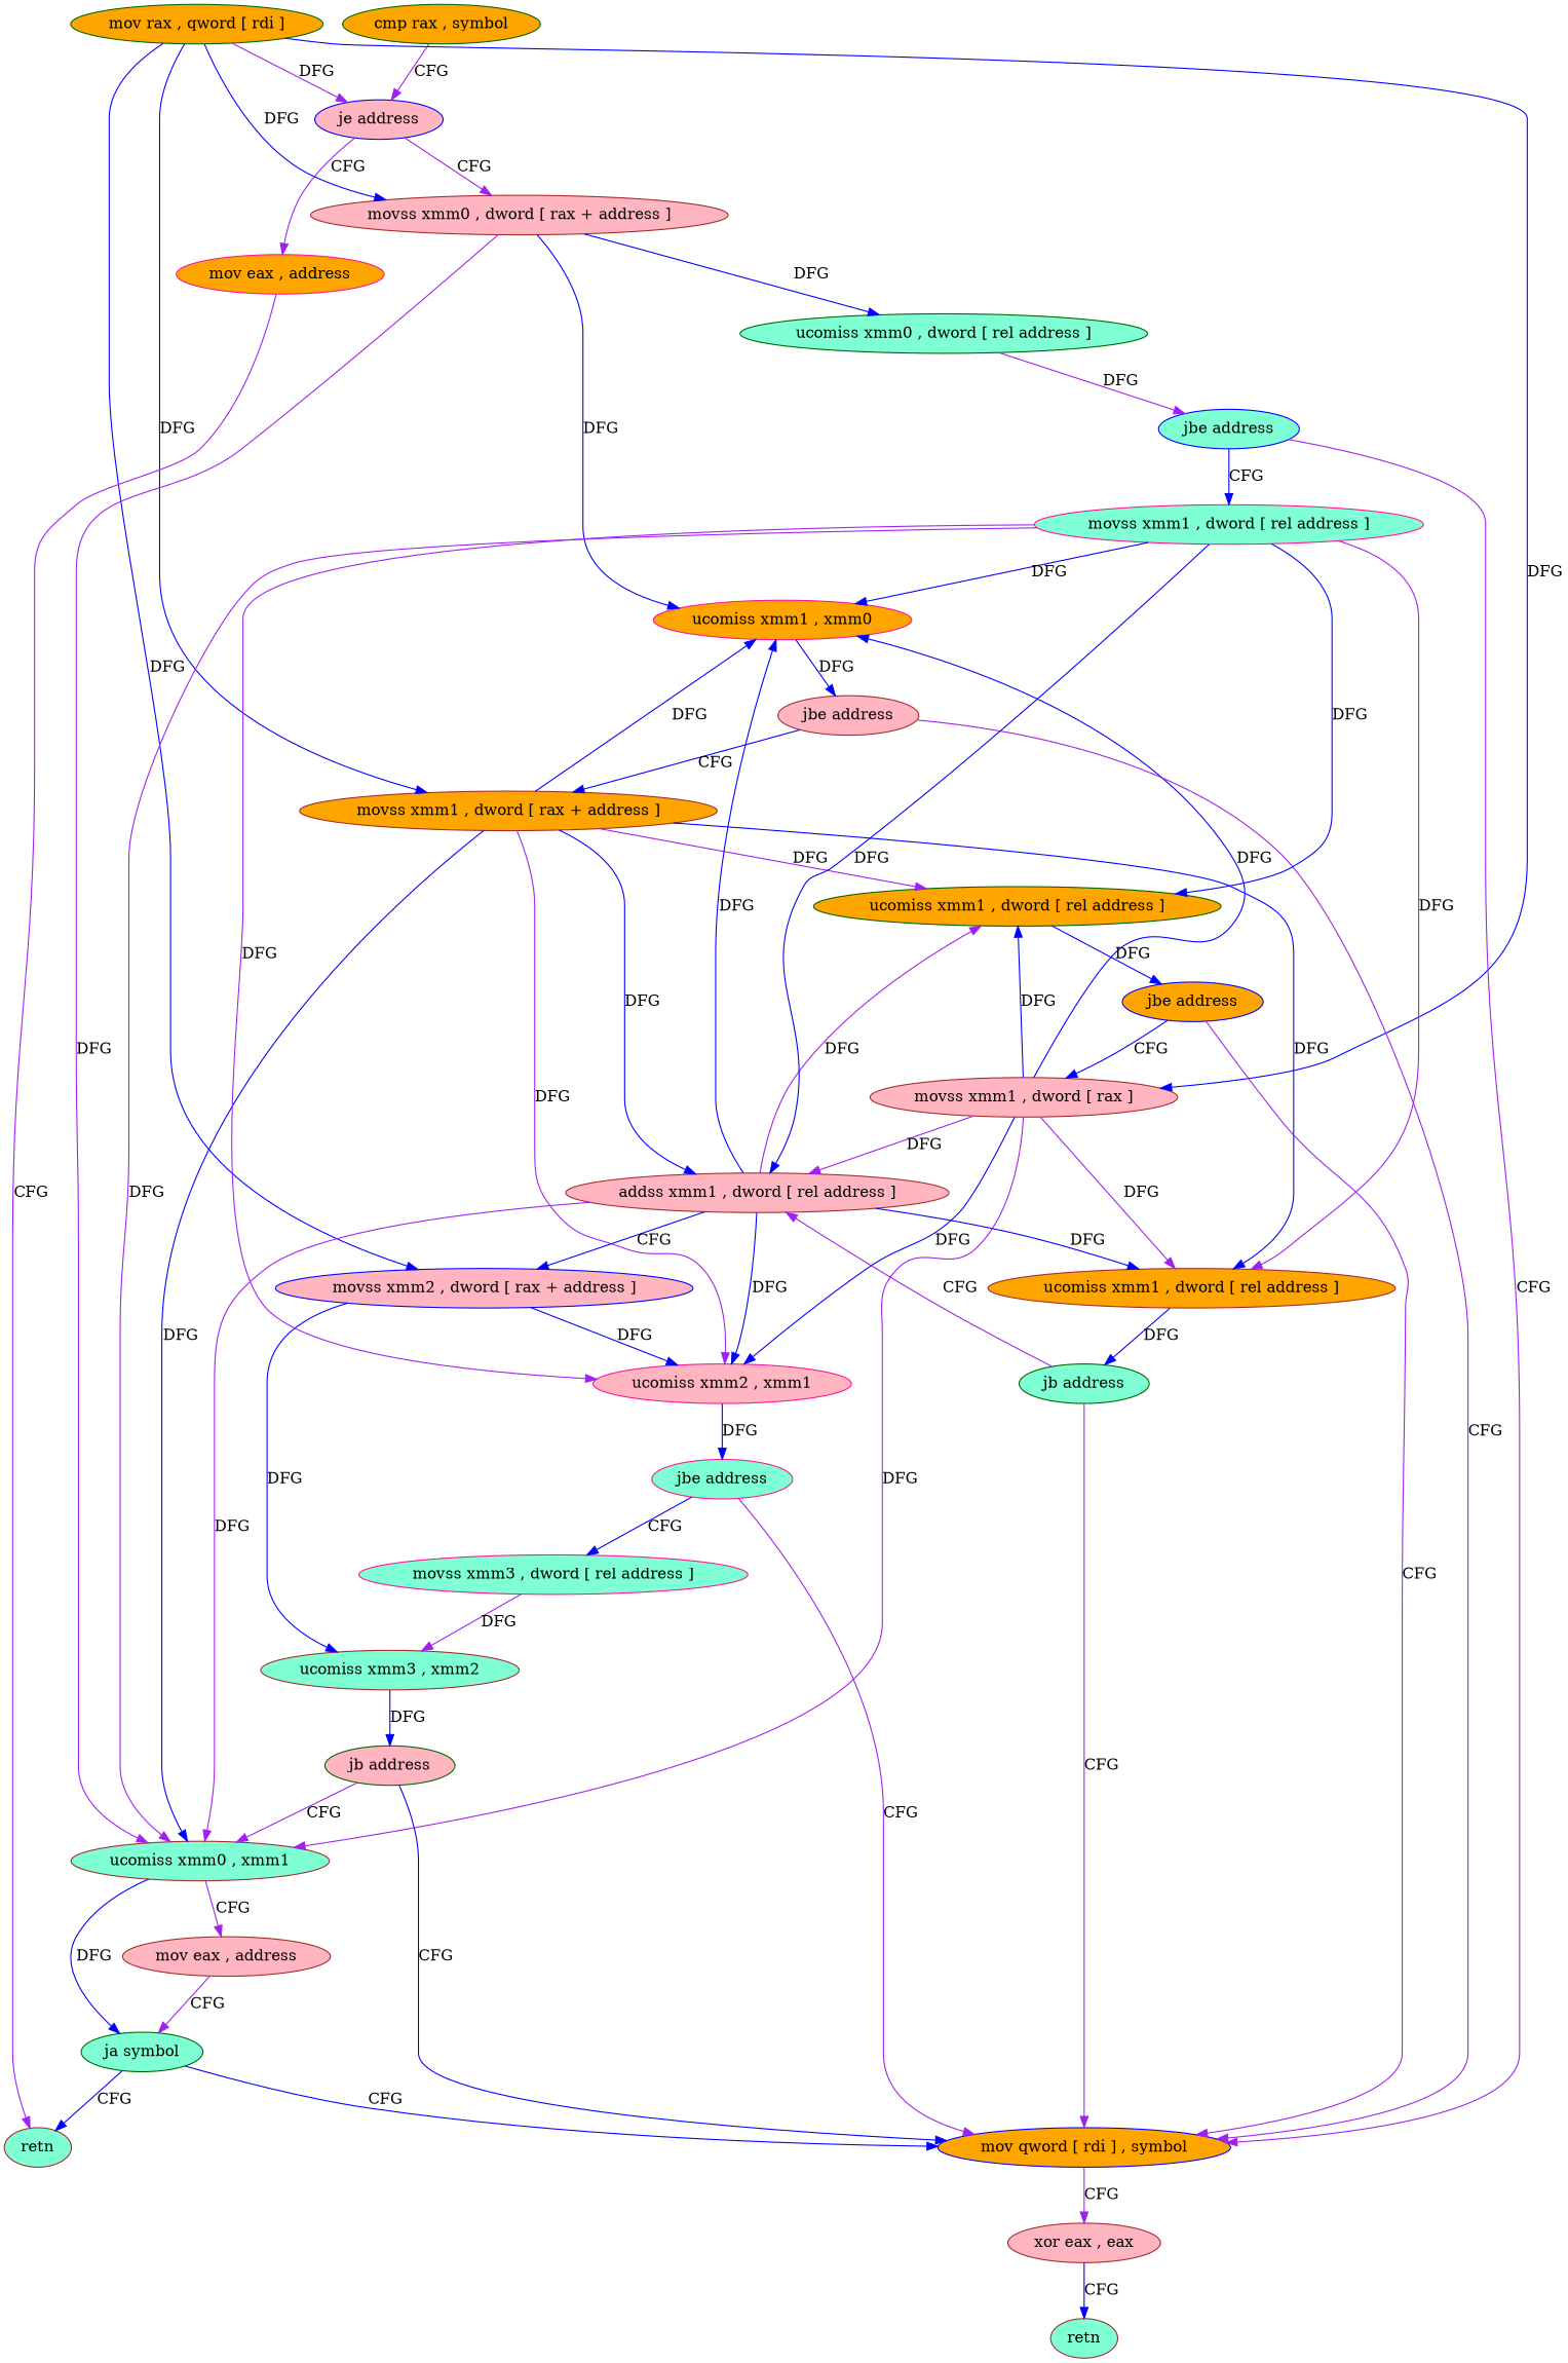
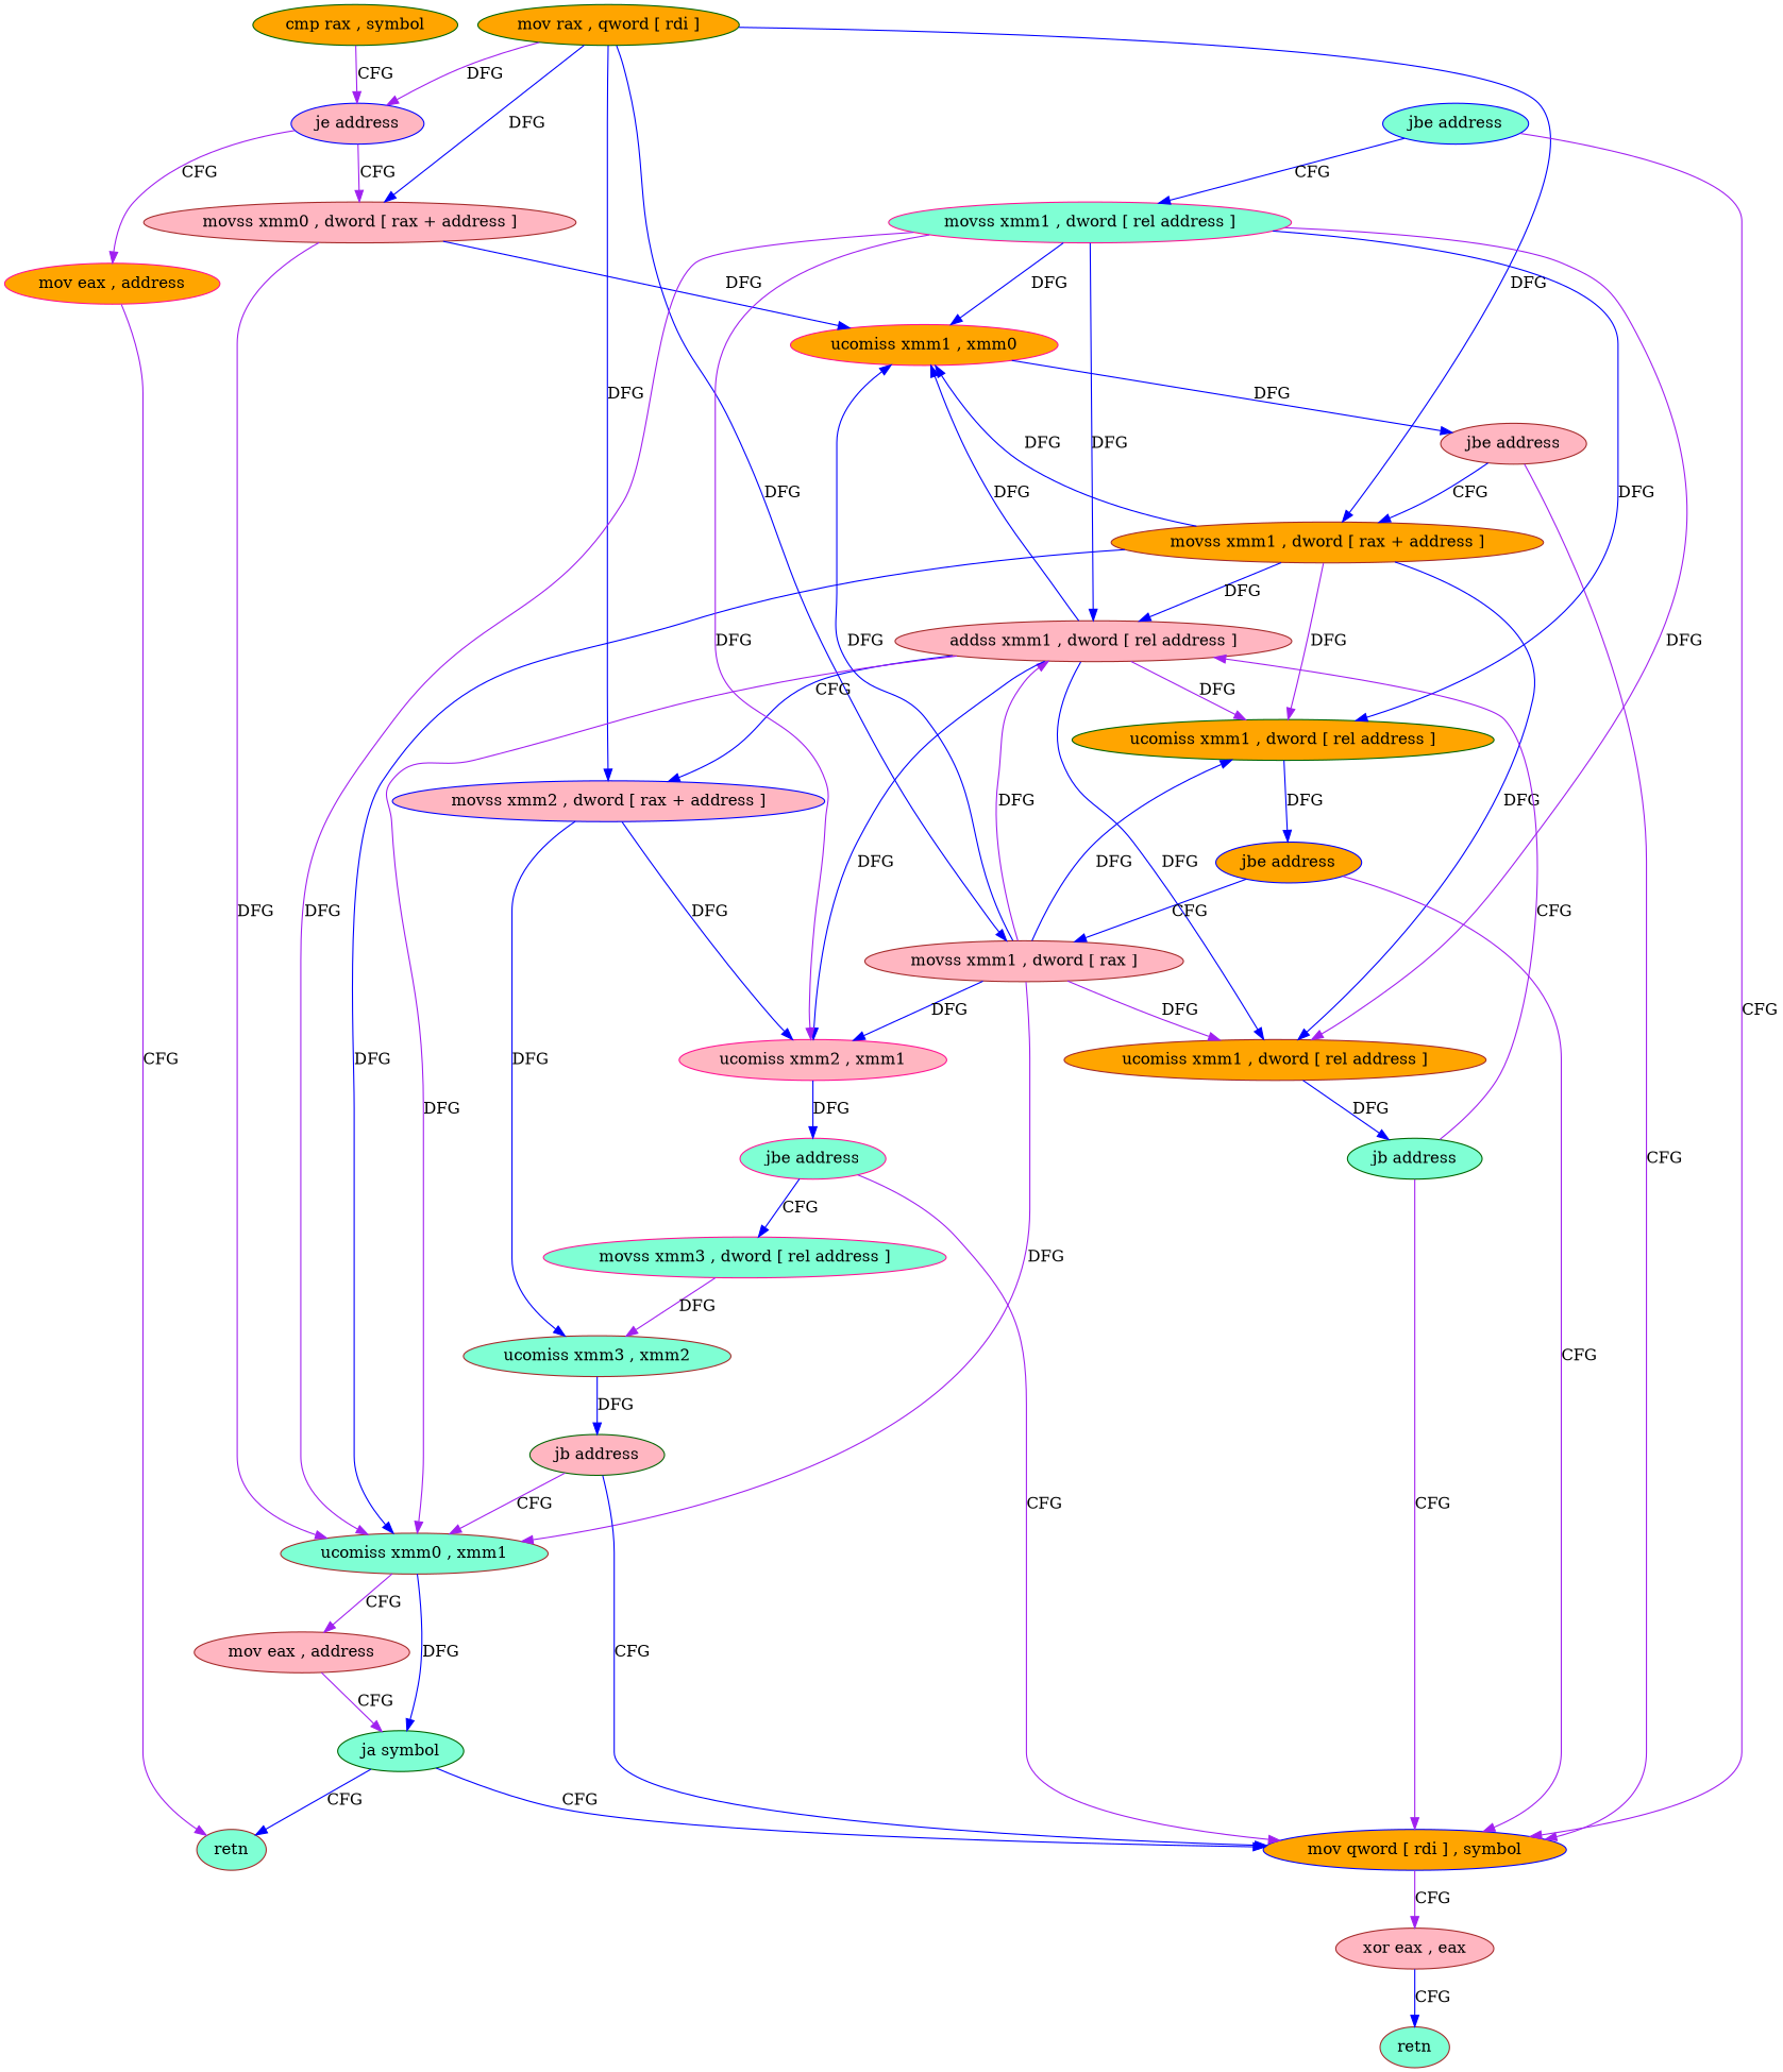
  digraph {
    node [color=brown fillcolor=aquamarine style=filled]
    edge [color=blue]
    n1 [color=darkgreen fillcolor=orange label="mov rax , qword [ rdi ]"]
    n2 [color=blue fillcolor=lightpink label="je address"]
    n3 [fillcolor=lightpink label="movss xmm0 , dword [ rax + address ]"]
    n4 [fillcolor=orange label="movss xmm1 , dword [ rax + address ]"]
    n5 [fillcolor=lightpink label="movss xmm1 , dword [ rax ]"]
    n6 [color=blue fillcolor=lightpink label="movss xmm2 , dword [ rax + address ]"]
    n7 [color=darkgreen fillcolor=orange label="cmp rax , symbol"]
    n8 [color=deeppink fillcolor=orange label="mov eax , address"]
-   n9 [color=darkgreen label="ucomiss xmm0 , dword [ rel address ]"]
    n10 [color=deeppink fillcolor=orange label="ucomiss xmm1 , xmm0"]
    n11 [label="ucomiss xmm0 , xmm1"]
    n12 [color=darkgreen fillcolor=orange label="ucomiss xmm1 , dword [ rel address ]"]
    n13 [fillcolor=orange label="ucomiss xmm1 , dword [ rel address ]"]
    n14 [fillcolor=lightpink label="addss xmm1 , dword [ rel address ]"]
    n15 [color=deeppink fillcolor=lightpink label="ucomiss xmm2 , xmm1"]
    n16 [label="ucomiss xmm3 , xmm2"]
    n17 [label=retn]
    n18 [color=blue label="jbe address"]
    n19 [fillcolor=lightpink label="jbe address"]
    n20 [fillcolor=lightpink label="mov eax , address"]
    n21 [color=darkgreen label="ja symbol"]
    n22 [color=blue fillcolor=orange label="mov qword [ rdi ] , symbol"]
    n23 [color=deeppink label="movss xmm1 , dword [ rel address ]"]
    n24 [fillcolor=lightpink label="xor eax , eax"]
    n25 [label=retn]
    n26 [color=blue fillcolor=orange label="jbe address"]
    n27 [color=darkgreen label="jb address"]
    n28 [color=deeppink label="jbe address"]
    n29 [color=darkgreen fillcolor=lightpink label="jb address"]
    n30 [color=deeppink label="movss xmm3 , dword [ rel address ]"]
    n1 -> n2 [color=purple label=DFG]
    n1 -> n3 [label=DFG]
    n1 -> n4 [label=DFG]
    n1 -> n5 [label=DFG]
    n1 -> n6 [label=DFG]
    n2 -> n3 [color=purple label=CFG]
    n2 -> n8 [color=purple label=CFG]
-   n3 -> n9 [label=DFG]
    n3 -> n10 [label=DFG]
    n3 -> n11 [color=purple label=DFG]
    n4 -> n10 [label=DFG]
    n4 -> n11 [label=DFG]
    n4 -> n12 [color=purple label=DFG]
    n4 -> n13 [label=DFG]
    n4 -> n14 [label=DFG]
-   n4 -> n15 [color=purple label=DFG]
    n5 -> n10 [label=DFG]
    n5 -> n11 [color=purple label=DFG]
    n5 -> n12 [label=DFG]
    n5 -> n13 [color=purple label=DFG]
    n5 -> n14 [color=purple label=DFG]
    n5 -> n15 [label=DFG]
    n6 -> n15 [label=DFG]
    n6 -> n16 [label=DFG]
    n7 -> n2 [color=purple label=CFG]
    n8 -> n17 [color=purple label=CFG]
-   n9 -> n18 [color=purple label=DFG]
    n10 -> n19 [label=DFG]
    n11 -> n20 [color=purple label=CFG]
    n11 -> n21 [label=DFG]
    n12 -> n26 [label=DFG]
    n13 -> n27 [label=DFG]
    n14 -> n6 [label=CFG]
    n14 -> n10 [label=DFG]
    n14 -> n11 [color=purple label=DFG]
    n14 -> n12 [color=purple label=DFG]
    n14 -> n13 [label=DFG]
    n14 -> n15 [label=DFG]
    n15 -> n28 [label=DFG]
    n16 -> n29 [label=DFG]
    n18 -> n22 [color=purple label=CFG]
    n18 -> n23 [label=CFG]
    n19 -> n4 [label=CFG]
    n19 -> n22 [color=purple label=CFG]
    n20 -> n21 [color=purple label=CFG]
    n21 -> n17 [label=CFG]
    n21 -> n22 [label=CFG]
    n22 -> n24 [color=purple label=CFG]
    n23 -> n10 [label=DFG]
    n23 -> n11 [color=purple label=DFG]
    n23 -> n12 [label=DFG]
    n23 -> n13 [color=purple label=DFG]
    n23 -> n14 [label=DFG]
    n23 -> n15 [color=purple label=DFG]
    n24 -> n25 [label=CFG]
    n26 -> n5 [label=CFG]
    n26 -> n22 [color=purple label=CFG]
    n27 -> n14 [color=purple label=CFG]
    n27 -> n22 [color=purple label=CFG]
    n28 -> n22 [color=purple label=CFG]
    n28 -> n30 [label=CFG]
    n29 -> n11 [color=purple label=CFG]
    n29 -> n22 [label=CFG]
    n30 -> n16 [color=purple label=DFG]
  }
